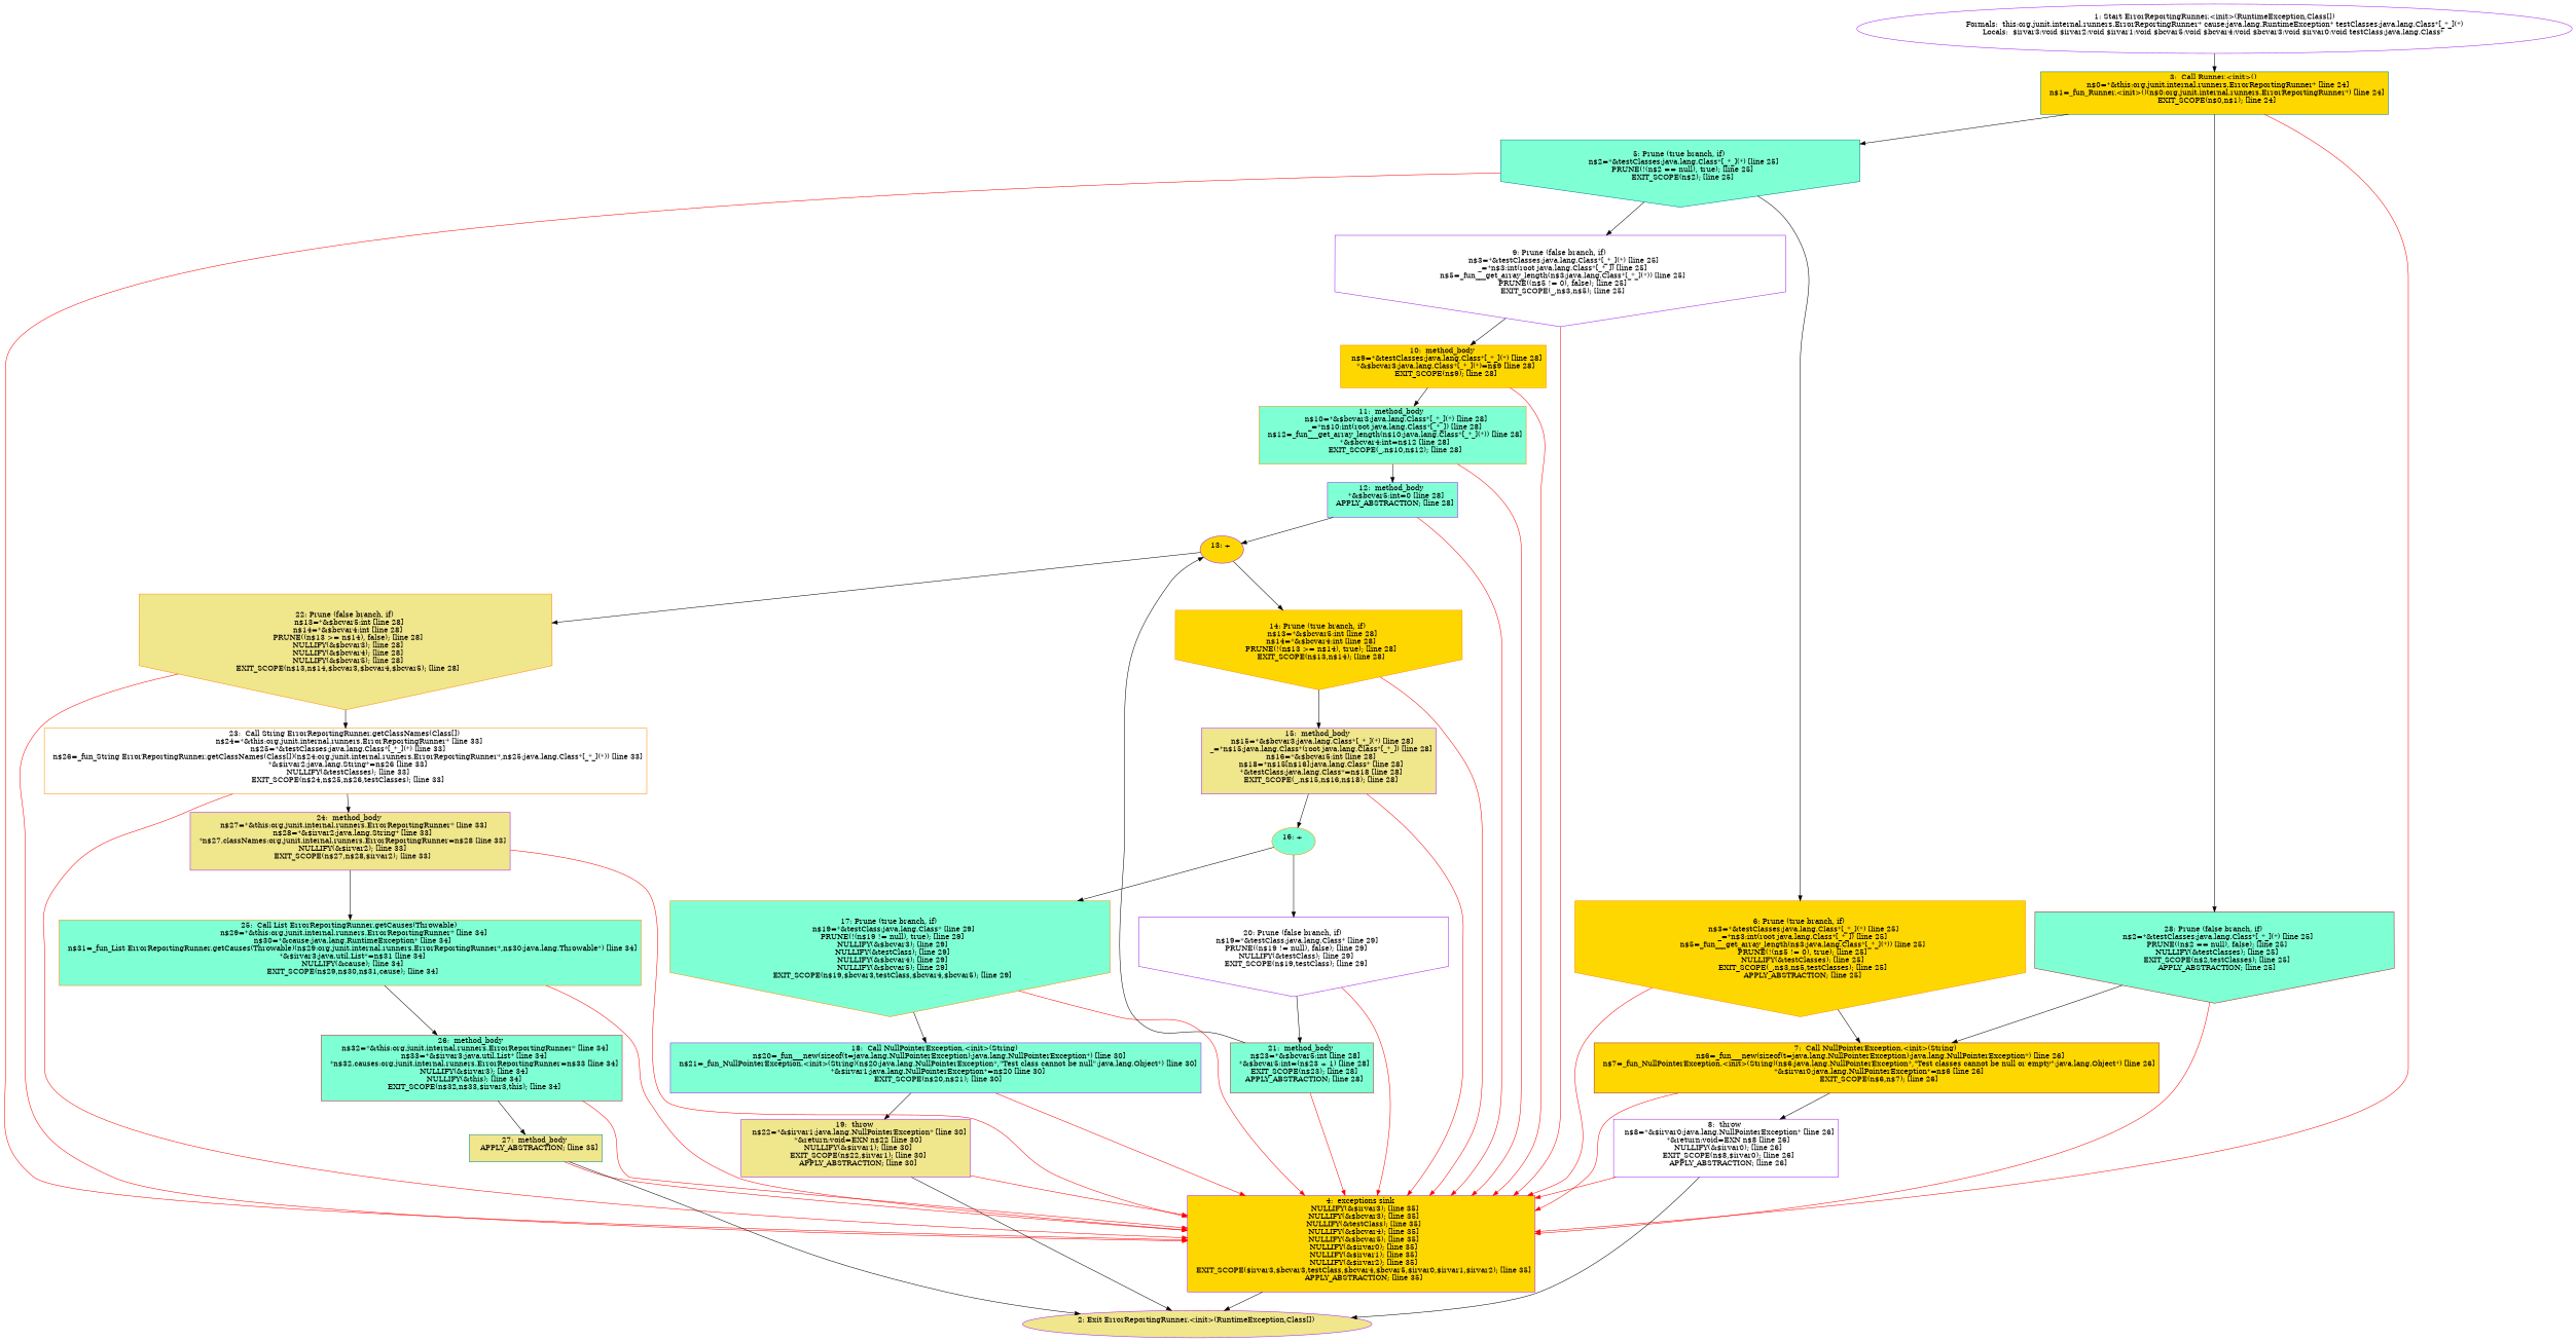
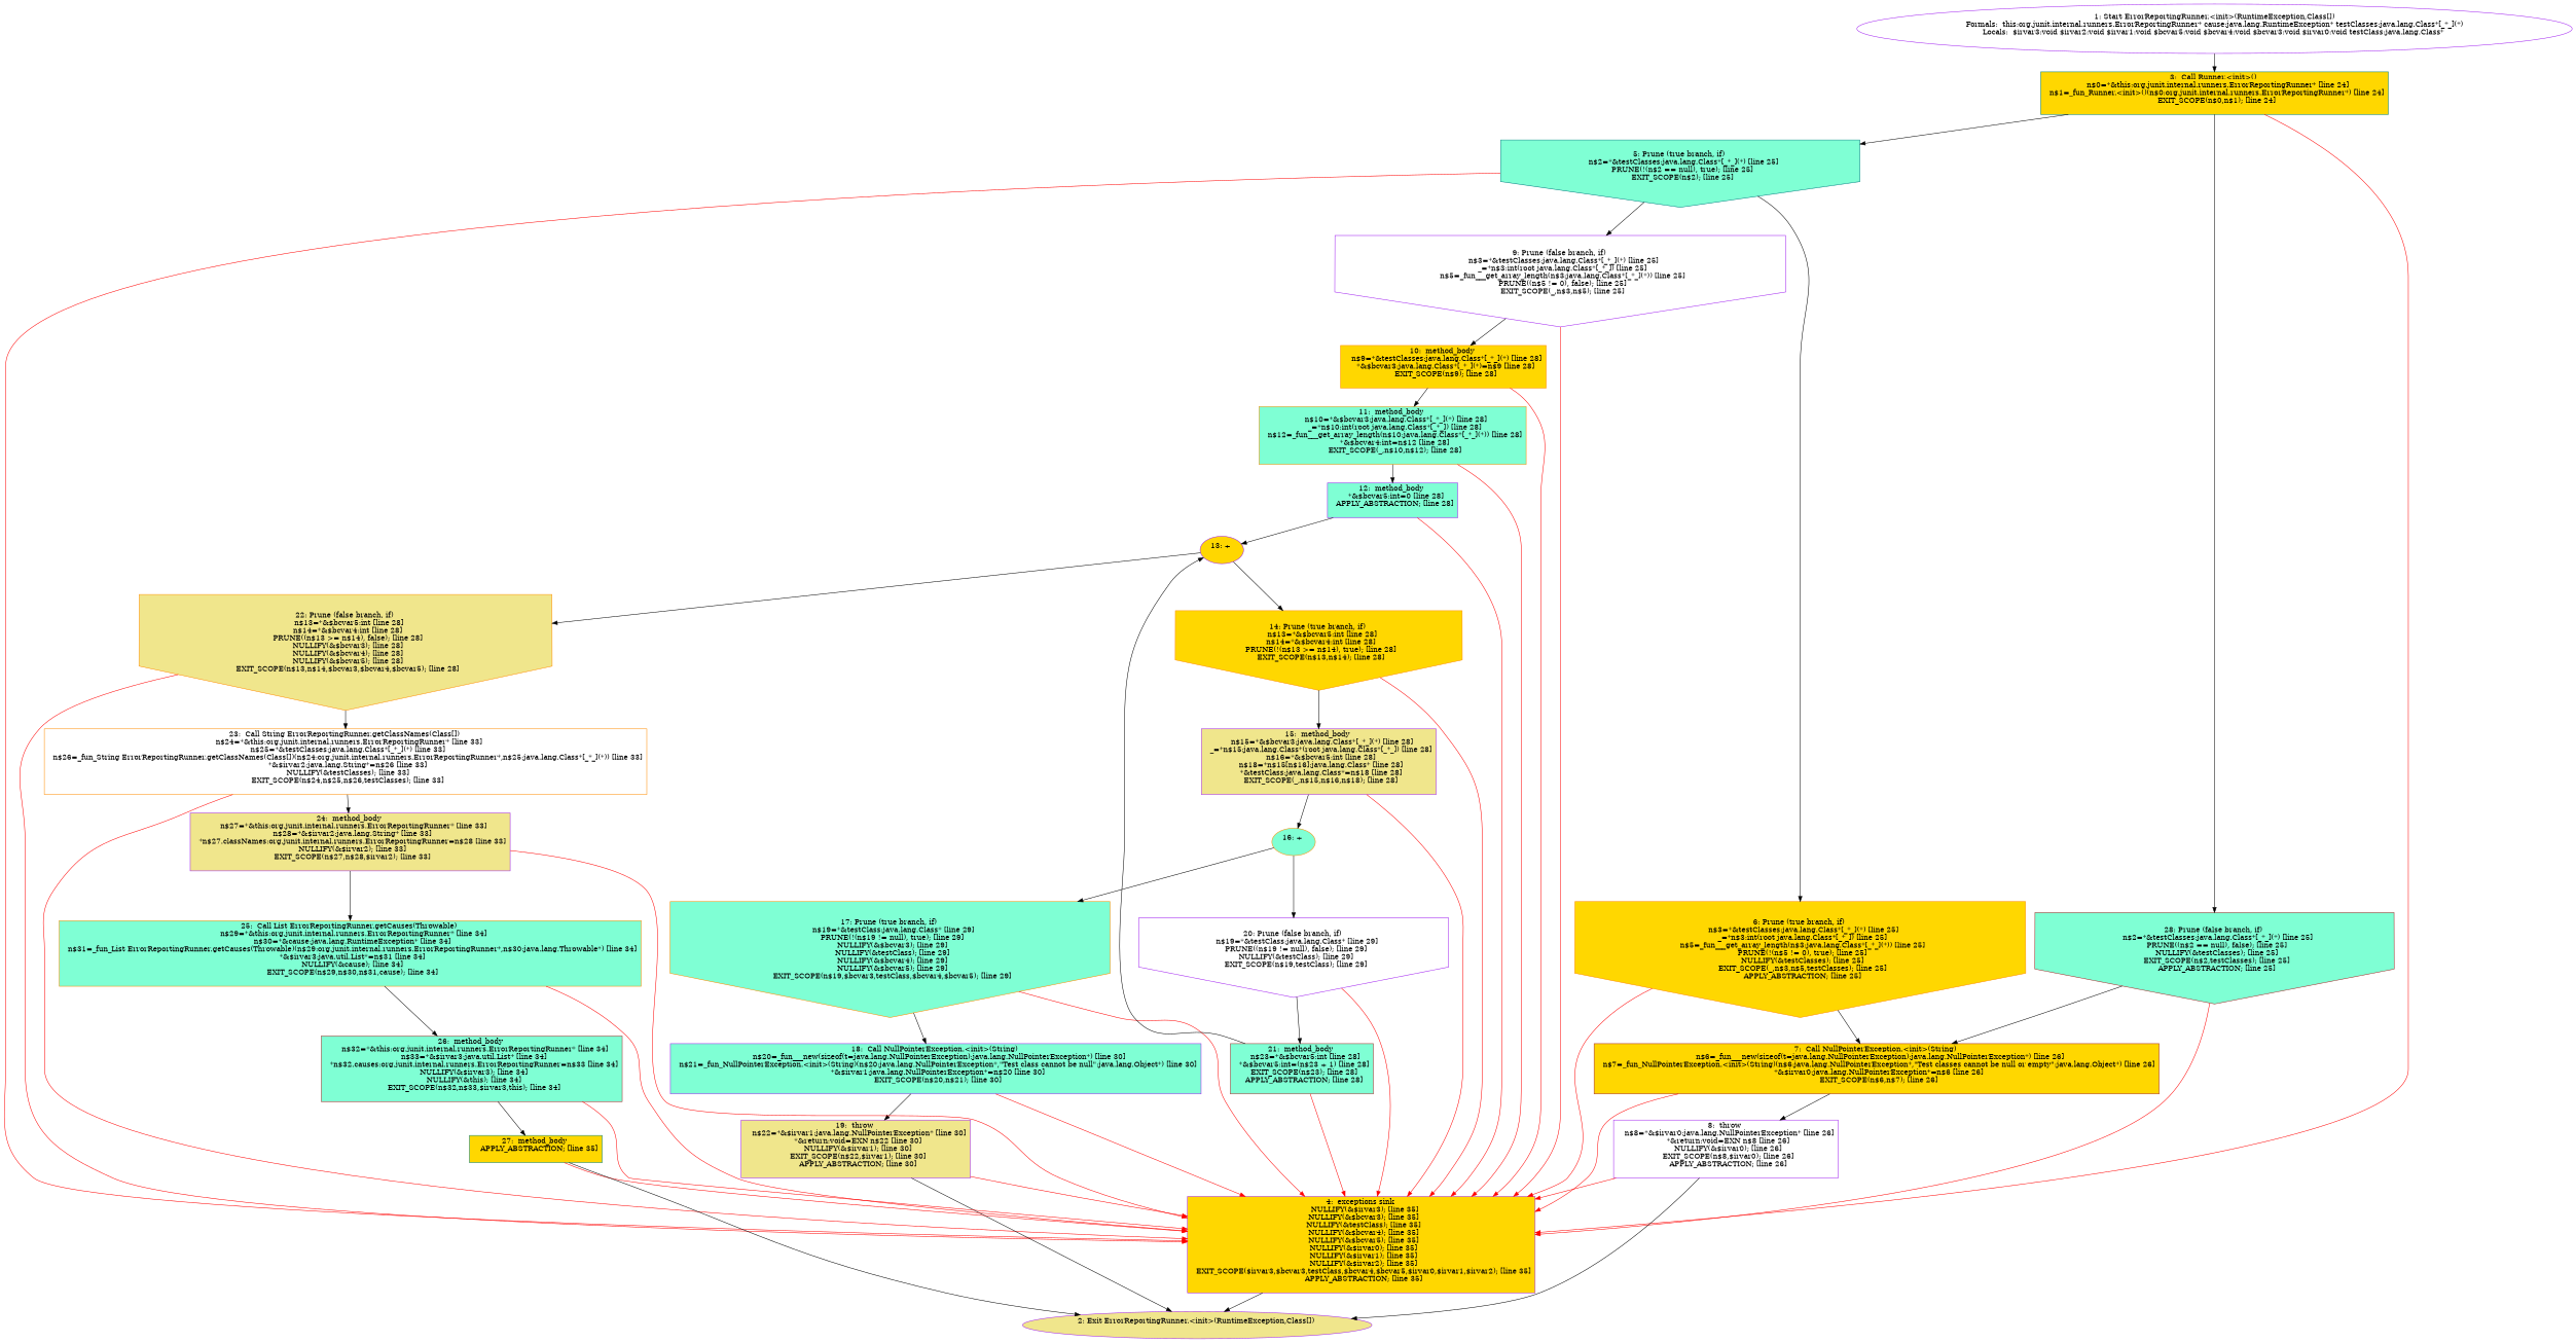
  digraph {
    node [color=purple style=filled fillcolor=aquamarine shape=box]
    n1 [label="1: Start ErrorReportingRunner.<init>(RuntimeException,Class[])\nFormals:  this:org.junit.internal.runners.ErrorReportingRunner* cause:java.lang.RuntimeException* testClasses:java.lang.Class*[_*_](*)\nLocals:  $irvar3:void $irvar2:void $irvar1:void $bcvar5:void $bcvar4:void $bcvar3:void $irvar0:void testClass:java.lang.Class* \n  " fillcolor=white shape=""]
    n2 [label="3:  Call Runner.<init>() \n   n$0=*&this:org.junit.internal.runners.ErrorReportingRunner* [line 24]\n  n$1=_fun_Runner.<init>()(n$0:org.junit.internal.runners.ErrorReportingRunner*) [line 24]\n  EXIT_SCOPE(n$0,n$1); [line 24]\n " fillcolor=gold color=teal]
    n3 [label="5: Prune (true branch, if) \n   n$2=*&testClasses:java.lang.Class*[_*_](*) [line 25]\n  PRUNE(!(n$2 == null), true); [line 25]\n  EXIT_SCOPE(n$2); [line 25]\n " shape=invhouse color=teal]
    n4 [label="28: Prune (false branch, if) \n   n$2=*&testClasses:java.lang.Class*[_*_](*) [line 25]\n  PRUNE((n$2 == null), false); [line 25]\n  NULLIFY(&testClasses); [line 25]\n  EXIT_SCOPE(n$2,testClasses); [line 25]\n  APPLY_ABSTRACTION; [line 25]\n " shape=invhouse color=brown]
    n5 [label="4:  exceptions sink \n   NULLIFY(&$irvar3); [line 35]\n  NULLIFY(&$bcvar3); [line 35]\n  NULLIFY(&testClass); [line 35]\n  NULLIFY(&$bcvar4); [line 35]\n  NULLIFY(&$bcvar5); [line 35]\n  NULLIFY(&$irvar0); [line 35]\n  NULLIFY(&$irvar1); [line 35]\n  NULLIFY(&$irvar2); [line 35]\n  EXIT_SCOPE($irvar3,$bcvar3,testClass,$bcvar4,$bcvar5,$irvar0,$irvar1,$irvar2); [line 35]\n  APPLY_ABSTRACTION; [line 35]\n " fillcolor=gold]
    n6 [label="2: Exit ErrorReportingRunner.<init>(RuntimeException,Class[]) \n  " fillcolor=khaki shape=""]
    n7 [label="6: Prune (true branch, if) \n   n$3=*&testClasses:java.lang.Class*[_*_](*) [line 25]\n  _=*n$3:int(root java.lang.Class*[_*_]) [line 25]\n  n$5=_fun___get_array_length(n$3:java.lang.Class*[_*_](*)) [line 25]\n  PRUNE(!(n$5 != 0), true); [line 25]\n  NULLIFY(&testClasses); [line 25]\n  EXIT_SCOPE(_,n$3,n$5,testClasses); [line 25]\n  APPLY_ABSTRACTION; [line 25]\n " shape=invhouse fillcolor=gold color=darkorange]
    n8 [label="9: Prune (false branch, if) \n   n$3=*&testClasses:java.lang.Class*[_*_](*) [line 25]\n  _=*n$3:int(root java.lang.Class*[_*_]) [line 25]\n  n$5=_fun___get_array_length(n$3:java.lang.Class*[_*_](*)) [line 25]\n  PRUNE((n$5 != 0), false); [line 25]\n  EXIT_SCOPE(_,n$3,n$5); [line 25]\n " shape=invhouse fillcolor=white]
    n9 [label="7:  Call NullPointerException.<init>(String) \n   n$6=_fun___new(sizeof(t=java.lang.NullPointerException):java.lang.NullPointerException*) [line 26]\n  n$7=_fun_NullPointerException.<init>(String)(n$6:java.lang.NullPointerException*,\"Test classes cannot be null or empty\":java.lang.Object*) [line 26]\n  *&$irvar0:java.lang.NullPointerException*=n$6 [line 26]\n  EXIT_SCOPE(n$6,n$7); [line 26]\n " fillcolor=gold color=brown]
    n10 [label="10:  method_body \n   n$9=*&testClasses:java.lang.Class*[_*_](*) [line 28]\n  *&$bcvar3:java.lang.Class*[_*_](*)=n$9 [line 28]\n  EXIT_SCOPE(n$9); [line 28]\n " fillcolor=gold color=darkorange]
    n11 [label="8:  throw \n   n$8=*&$irvar0:java.lang.NullPointerException* [line 26]\n  *&return:void=EXN n$8 [line 26]\n  NULLIFY(&$irvar0); [line 26]\n  EXIT_SCOPE(n$8,$irvar0); [line 26]\n  APPLY_ABSTRACTION; [line 26]\n " fillcolor=white]
    n12 [label="11:  method_body \n   n$10=*&$bcvar3:java.lang.Class*[_*_](*) [line 28]\n  _=*n$10:int(root java.lang.Class*[_*_]) [line 28]\n  n$12=_fun___get_array_length(n$10:java.lang.Class*[_*_](*)) [line 28]\n  *&$bcvar4:int=n$12 [line 28]\n  EXIT_SCOPE(_,n$10,n$12); [line 28]\n " color=darkorange]
    n13 [label="12:  method_body \n   *&$bcvar5:int=0 [line 28]\n  APPLY_ABSTRACTION; [line 28]\n "]
    n14 [label="13: + \n  " fillcolor=gold shape=""]
    n15 [label="14: Prune (true branch, if) \n   n$13=*&$bcvar5:int [line 28]\n  n$14=*&$bcvar4:int [line 28]\n  PRUNE(!(n$13 >= n$14), true); [line 28]\n  EXIT_SCOPE(n$13,n$14); [line 28]\n " shape=invhouse fillcolor=gold color=darkorange]
    n16 [label="22: Prune (false branch, if) \n   n$13=*&$bcvar5:int [line 28]\n  n$14=*&$bcvar4:int [line 28]\n  PRUNE((n$13 >= n$14), false); [line 28]\n  NULLIFY(&$bcvar3); [line 28]\n  NULLIFY(&$bcvar4); [line 28]\n  NULLIFY(&$bcvar5); [line 28]\n  EXIT_SCOPE(n$13,n$14,$bcvar3,$bcvar4,$bcvar5); [line 28]\n " shape=invhouse fillcolor=khaki color=darkorange]
    n17 [label="15:  method_body \n   n$15=*&$bcvar3:java.lang.Class*[_*_](*) [line 28]\n  _=*n$15:java.lang.Class*(root java.lang.Class*[_*_]) [line 28]\n  n$16=*&$bcvar5:int [line 28]\n  n$18=*n$15[n$16]:java.lang.Class* [line 28]\n  *&testClass:java.lang.Class*=n$18 [line 28]\n  EXIT_SCOPE(_,n$15,n$16,n$18); [line 28]\n " fillcolor=khaki]
    n18 [label="23:  Call String ErrorReportingRunner.getClassNames(Class[]) \n   n$24=*&this:org.junit.internal.runners.ErrorReportingRunner* [line 33]\n  n$25=*&testClasses:java.lang.Class*[_*_](*) [line 33]\n  n$26=_fun_String ErrorReportingRunner.getClassNames(Class[])(n$24:org.junit.internal.runners.ErrorReportingRunner*,n$25:java.lang.Class*[_*_](*)) [line 33]\n  *&$irvar2:java.lang.String*=n$26 [line 33]\n  NULLIFY(&testClasses); [line 33]\n  EXIT_SCOPE(n$24,n$25,n$26,testClasses); [line 33]\n " fillcolor=white color=darkorange]
    n19 [label="16: + \n  " color=darkorange shape=""]
    n20 [label="17: Prune (true branch, if) \n   n$19=*&testClass:java.lang.Class* [line 29]\n  PRUNE(!(n$19 != null), true); [line 29]\n  NULLIFY(&$bcvar3); [line 29]\n  NULLIFY(&testClass); [line 29]\n  NULLIFY(&$bcvar4); [line 29]\n  NULLIFY(&$bcvar5); [line 29]\n  EXIT_SCOPE(n$19,$bcvar3,testClass,$bcvar4,$bcvar5); [line 29]\n " shape=invhouse color=darkorange]
    n21 [label="20: Prune (false branch, if) \n   n$19=*&testClass:java.lang.Class* [line 29]\n  PRUNE((n$19 != null), false); [line 29]\n  NULLIFY(&testClass); [line 29]\n  EXIT_SCOPE(n$19,testClass); [line 29]\n " shape=invhouse fillcolor=white]
    n22 [label="18:  Call NullPointerException.<init>(String) \n   n$20=_fun___new(sizeof(t=java.lang.NullPointerException):java.lang.NullPointerException*) [line 30]\n  n$21=_fun_NullPointerException.<init>(String)(n$20:java.lang.NullPointerException*,\"Test class cannot be null\":java.lang.Object*) [line 30]\n  *&$irvar1:java.lang.NullPointerException*=n$20 [line 30]\n  EXIT_SCOPE(n$20,n$21); [line 30]\n "]
    n23 [label="21:  method_body \n   n$23=*&$bcvar5:int [line 28]\n  *&$bcvar5:int=(n$23 + 1) [line 28]\n  EXIT_SCOPE(n$23); [line 28]\n  APPLY_ABSTRACTION; [line 28]\n " color=brown]
    n24 [label="19:  throw \n   n$22=*&$irvar1:java.lang.NullPointerException* [line 30]\n  *&return:void=EXN n$22 [line 30]\n  NULLIFY(&$irvar1); [line 30]\n  EXIT_SCOPE(n$22,$irvar1); [line 30]\n  APPLY_ABSTRACTION; [line 30]\n " fillcolor=khaki]
    n25 [label="24:  method_body \n   n$27=*&this:org.junit.internal.runners.ErrorReportingRunner* [line 33]\n  n$28=*&$irvar2:java.lang.String* [line 33]\n  *n$27.classNames:org.junit.internal.runners.ErrorReportingRunner=n$28 [line 33]\n  NULLIFY(&$irvar2); [line 33]\n  EXIT_SCOPE(n$27,n$28,$irvar2); [line 33]\n " fillcolor=khaki]
    n26 [label="25:  Call List ErrorReportingRunner.getCauses(Throwable) \n   n$29=*&this:org.junit.internal.runners.ErrorReportingRunner* [line 34]\n  n$30=*&cause:java.lang.RuntimeException* [line 34]\n  n$31=_fun_List ErrorReportingRunner.getCauses(Throwable)(n$29:org.junit.internal.runners.ErrorReportingRunner*,n$30:java.lang.Throwable*) [line 34]\n  *&$irvar3:java.util.List*=n$31 [line 34]\n  NULLIFY(&cause); [line 34]\n  EXIT_SCOPE(n$29,n$30,n$31,cause); [line 34]\n " color=darkorange]
    n27 [label="26:  method_body \n   n$32=*&this:org.junit.internal.runners.ErrorReportingRunner* [line 34]\n  n$33=*&$irvar3:java.util.List* [line 34]\n  *n$32.causes:org.junit.internal.runners.ErrorReportingRunner=n$33 [line 34]\n  NULLIFY(&$irvar3); [line 34]\n  NULLIFY(&this); [line 34]\n  EXIT_SCOPE(n$32,n$33,$irvar3,this); [line 34]\n " color=brown]
-   n28 [label="27:  method_body \n   APPLY_ABSTRACTION; [line 35]\n " fillcolor=khaki color=teal]
+   n28 [label="27:  method_body \n   APPLY_ABSTRACTION; [line 35]\n " fillcolor=gold color=teal]
    n1 -> n2
    n2 -> n3
    n2 -> n4
    n2 -> n5 [color=red]
    n3 -> n5 [color=red]
    n3 -> n7
    n3 -> n8
    n4 -> n5 [color=red]
    n4 -> n9
    n5 -> n6
    n7 -> n5 [color=red]
    n7 -> n9
    n8 -> n5 [color=red]
    n8 -> n10
    n9 -> n5 [color=red]
    n9 -> n11
    n10 -> n5 [color=red]
    n10 -> n12
    n11 -> n5 [color=red]
    n11 -> n6
    n12 -> n5 [color=red]
    n12 -> n13
    n13 -> n5 [color=red]
    n13 -> n14
    n14 -> n15
    n14 -> n16
    n15 -> n5 [color=red]
    n15 -> n17
    n16 -> n5 [color=red]
    n16 -> n18
    n17 -> n5 [color=red]
    n17 -> n19
    n18 -> n5 [color=red]
    n18 -> n25
    n19 -> n20
    n19 -> n21
    n20 -> n5 [color=red]
    n20 -> n22
    n21 -> n5 [color=red]
    n21 -> n23
    n22 -> n5 [color=red]
    n22 -> n24
    n23 -> n5 [color=red]
    n23 -> n14
    n24 -> n5 [color=red]
    n24 -> n6
    n25 -> n5 [color=red]
    n25 -> n26
    n26 -> n5 [color=red]
    n26 -> n27
    n27 -> n5 [color=red]
    n27 -> n28
    n28 -> n5 [color=red]
    n28 -> n6
  }
